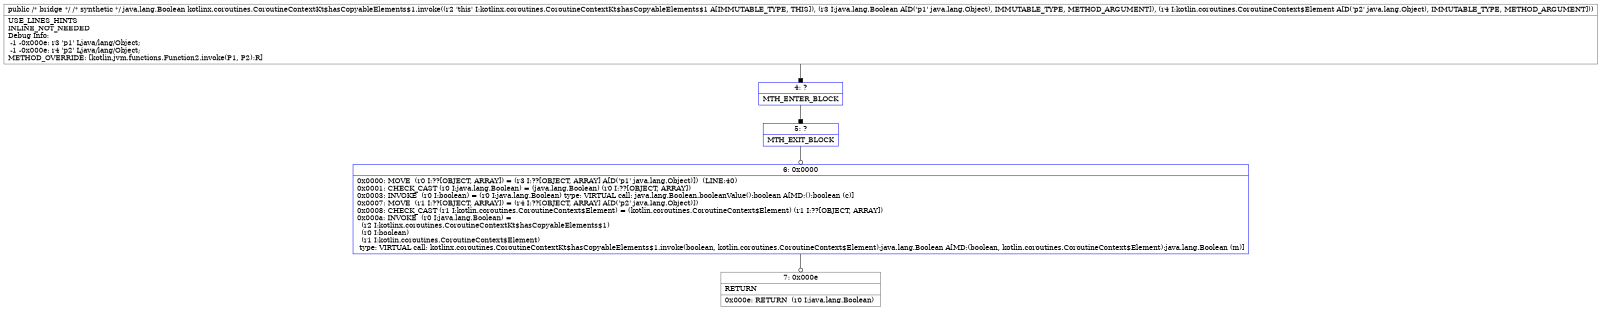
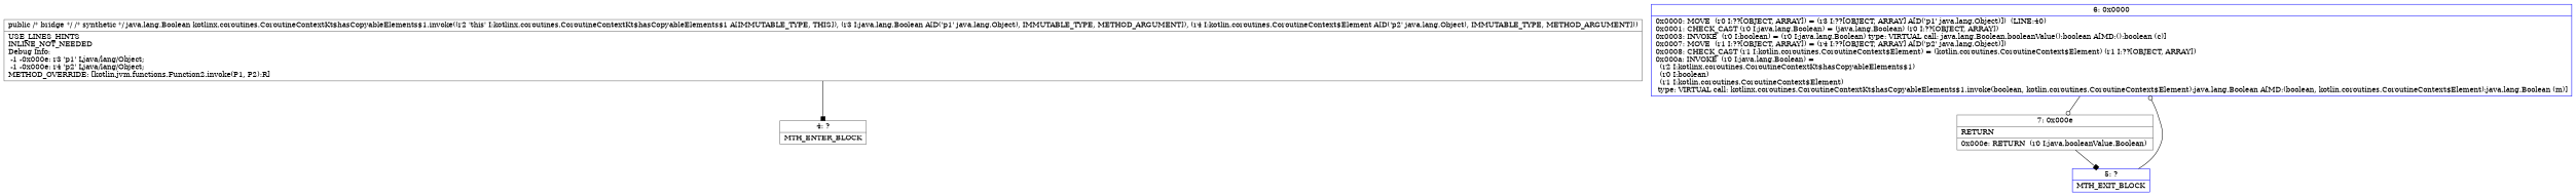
  digraph {
    fontname="DejaVu Serif"
    node [color=gray40 fontname="DejaVu Serif" shape=record]
    edge [arrowhead=odot fontname="DejaVu Serif"]
-   n1 [color=blue label="{4\:\ ?|MTH_ENTER_BLOCK\l}"]
+   n1 [label="{4\:\ ?|MTH_ENTER_BLOCK\l}"]
    n2 [color=blue label="{6\:\ 0x0000|0x0000: MOVE  (r0 I:??[OBJECT, ARRAY]) = (r3 I:??[OBJECT, ARRAY] A[D('p1' java.lang.Object)])  (LINE:40)\l0x0001: CHECK_CAST (r0 I:java.lang.Boolean) = (java.lang.Boolean) (r0 I:??[OBJECT, ARRAY]) \l0x0003: INVOKE  (r0 I:boolean) = (r0 I:java.lang.Boolean) type: VIRTUAL call: java.lang.Boolean.booleanValue():boolean A[MD:():boolean (c)]\l0x0007: MOVE  (r1 I:??[OBJECT, ARRAY]) = (r4 I:??[OBJECT, ARRAY] A[D('p2' java.lang.Object)]) \l0x0008: CHECK_CAST (r1 I:kotlin.coroutines.CoroutineContext$Element) = (kotlin.coroutines.CoroutineContext$Element) (r1 I:??[OBJECT, ARRAY]) \l0x000a: INVOKE  (r0 I:java.lang.Boolean) = \l  (r2 I:kotlinx.coroutines.CoroutineContextKt$hasCopyableElements$1)\l  (r0 I:boolean)\l  (r1 I:kotlin.coroutines.CoroutineContext$Element)\l type: VIRTUAL call: kotlinx.coroutines.CoroutineContextKt$hasCopyableElements$1.invoke(boolean, kotlin.coroutines.CoroutineContext$Element):java.lang.Boolean A[MD:(boolean, kotlin.coroutines.CoroutineContext$Element):java.lang.Boolean (m)]\l}"]
-   n3 [label="{7\:\ 0x000e|RETURN\l|0x000e: RETURN  (r0 I:java.lang.Boolean) \l}"]
+   n3 [label="{7\:\ 0x000e|RETURN\l|0x000e: RETURN  (r0 I:java.booleanValue.Boolean) \l}"]
    n4 [color=blue label="{5\:\ ?|MTH_EXIT_BLOCK\l}"]
    n5 [label="{public \/* bridge *\/ \/* synthetic *\/ java.lang.Boolean kotlinx.coroutines.CoroutineContextKt$hasCopyableElements$1.invoke((r2 'this' I:kotlinx.coroutines.CoroutineContextKt$hasCopyableElements$1 A[IMMUTABLE_TYPE, THIS]), (r3 I:java.lang.Boolean A[D('p1' java.lang.Object), IMMUTABLE_TYPE, METHOD_ARGUMENT]), (r4 I:kotlin.coroutines.CoroutineContext$Element A[D('p2' java.lang.Object), IMMUTABLE_TYPE, METHOD_ARGUMENT]))  | USE_LINES_HINTS\lINLINE_NOT_NEEDED\lDebug Info:\l  \-1 \-0x000e: r3 'p1' Ljava\/lang\/Object;\l  \-1 \-0x000e: r4 'p2' Ljava\/lang\/Object;\lMETHOD_OVERRIDE: [kotlin.jvm.functions.Function2.invoke(P1, P2):R]\l}"]
    n2 -> n3
-   n1 -> n4 [arrowhead=box]
+   n3 -> n4 [arrowhead=box]
    n4 -> n2
    n5 -> n1 [arrowhead=box]
  }
